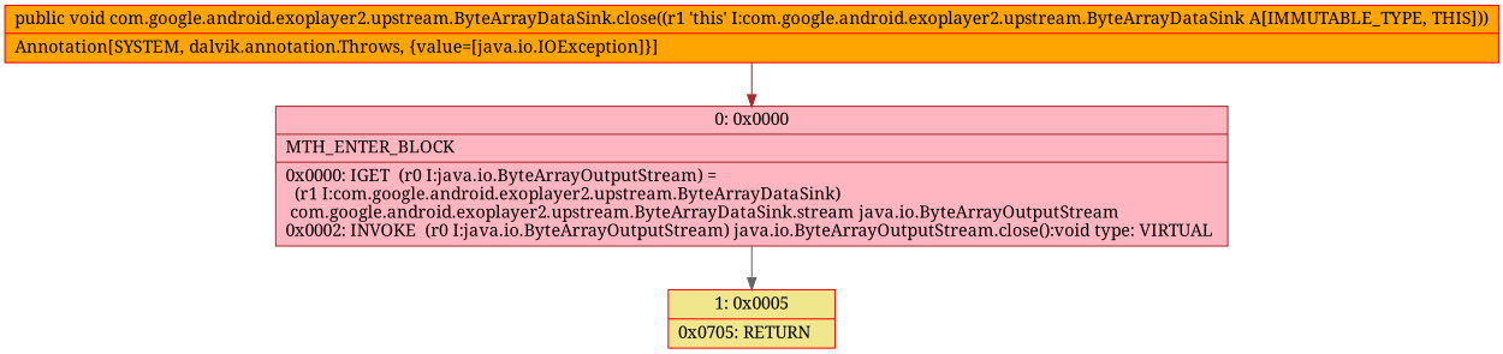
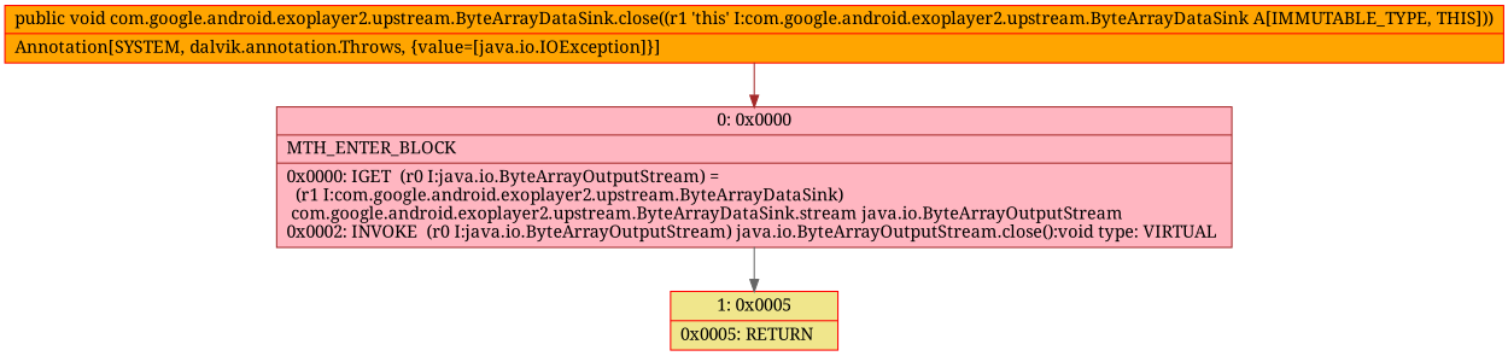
  digraph {
    fontname="Noto Serif"
    node [shape=record style=filled color=red fontname="Noto Serif"]
    edge [fontname="Noto Serif"]
    n1 [label="{0\:\ 0x0000|MTH_ENTER_BLOCK\l|0x0000: IGET  (r0 I:java.io.ByteArrayOutputStream) = \l  (r1 I:com.google.android.exoplayer2.upstream.ByteArrayDataSink)\l com.google.android.exoplayer2.upstream.ByteArrayDataSink.stream java.io.ByteArrayOutputStream \l0x0002: INVOKE  (r0 I:java.io.ByteArrayOutputStream) java.io.ByteArrayOutputStream.close():void type: VIRTUAL \l}" fillcolor=lightpink color=brown]
-   n2 [label="{1\:\ 0x0005|0x0705: RETURN   \l}" fillcolor=khaki]
+   n2 [label="{1\:\ 0x0005|0x0005: RETURN   \l}" fillcolor=khaki]
    n3 [label="{public void com.google.android.exoplayer2.upstream.ByteArrayDataSink.close((r1 'this' I:com.google.android.exoplayer2.upstream.ByteArrayDataSink A[IMMUTABLE_TYPE, THIS]))  | Annotation[SYSTEM, dalvik.annotation.Throws, \{value=[java.io.IOException]\}]\l}" fillcolor=orange]
    n1 -> n2 [color=gray40]
    n3 -> n1 [color=brown]
  }
